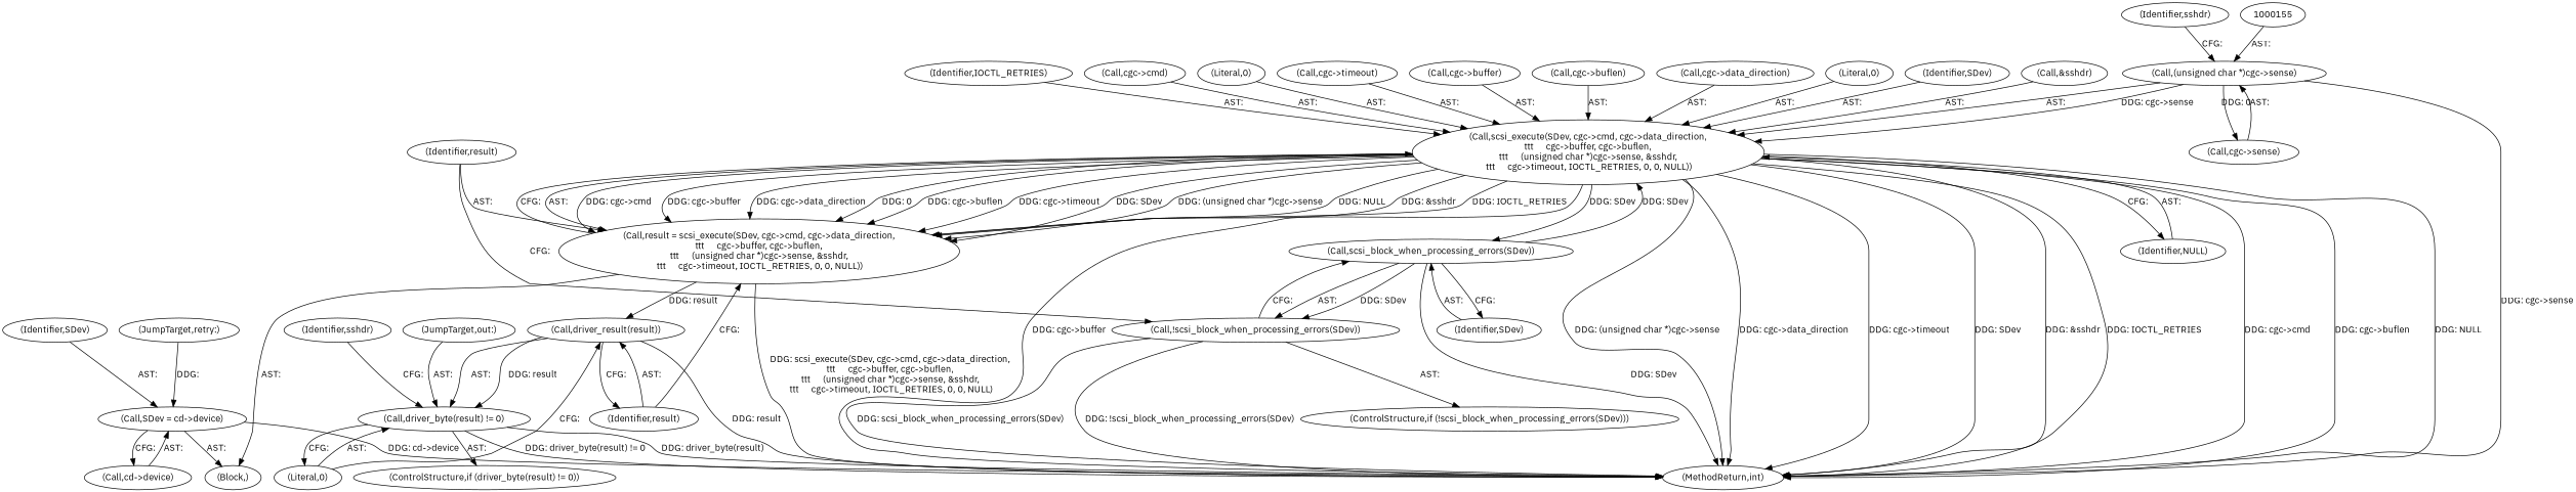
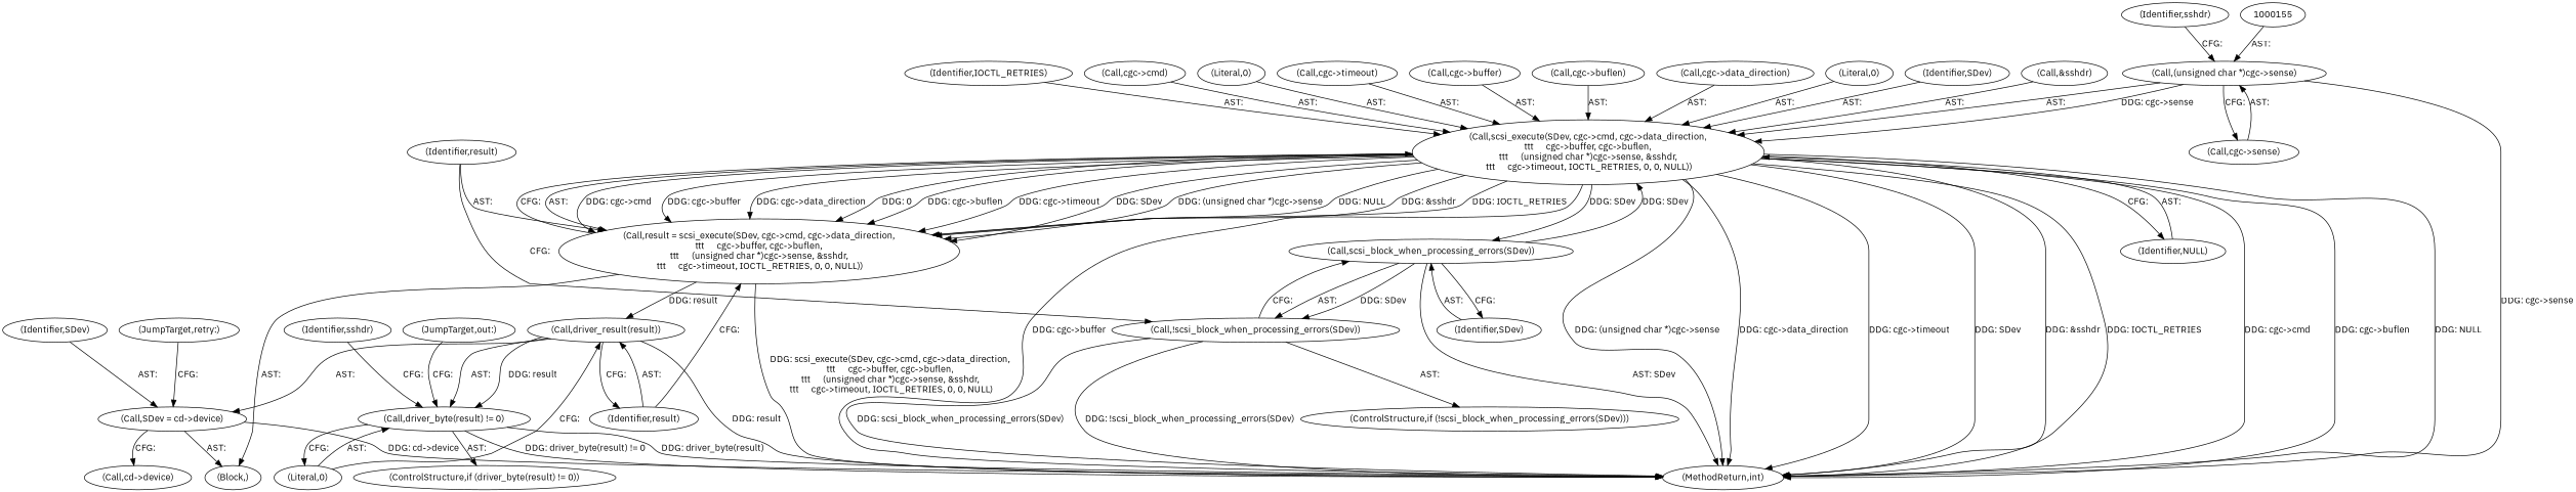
  digraph {
    fontname="IBM Plex Sans"
    node [fontname="IBM Plex Sans"]
    edge [fontname="IBM Plex Sans"]
    n1 [label="(Call,scsi_execute(SDev, cgc->cmd, cgc->data_direction,\n\t\t\t      cgc->buffer, cgc->buflen,\n\t\t\t      (unsigned char *)cgc->sense, &sshdr,\n \t\t\t      cgc->timeout, IOCTL_RETRIES, 0, 0, NULL))"]
    n2 [label="(Call,scsi_block_when_processing_errors(SDev))"]
    n3 [label="(Call,result = scsi_execute(SDev, cgc->cmd, cgc->data_direction,\n\t\t\t      cgc->buffer, cgc->buflen,\n\t\t\t      (unsigned char *)cgc->sense, &sshdr,\n \t\t\t      cgc->timeout, IOCTL_RETRIES, 0, 0, NULL))"]
    n4 [label="(MethodReturn,int)"]
    n5 [label="(Identifier,NULL)"]
    n6 [label="(Call,!scsi_block_when_processing_errors(SDev))"]
    n7 [label="(Identifier,SDev)"]
    n8 [label="(Block,)"]
    n9 [label="(Call,driver_result(result))"]
    n10 [label="(ControlStructure,if (!scsi_block_when_processing_errors(SDev)))"]
    n11 [label="(Call,SDev = cd->device)"]
    n12 [label="(Call,cd->device)"]
    n13 [label="(Call,(unsigned char *)cgc->sense)"]
    n14 [label="(Call,cgc->sense)"]
    n15 [label="(Call,driver_byte(result) != 0)"]
    n16 [label="(Identifier,result)"]
    n17 [label="(ControlStructure,if (driver_byte(result) != 0))"]
    n18 [label="(Literal,0)"]
    n19 [label="(JumpTarget,out:)"]
    n20 [label="(Call,cgc->buffer)"]
    n21 [label="(JumpTarget,retry:)"]
    n22 [label="(Call,cgc->buflen)"]
    n23 [label="(Identifier,sshdr)"]
    n24 [label="(Call,cgc->data_direction)"]
    n25 [label="(Literal,0)"]
    n26 [label="(Identifier,SDev)"]
    n27 [label="(Identifier,sshdr)"]
    n28 [label="(Identifier,result)"]
    n29 [label="(Call,&sshdr)"]
    n30 [label="(Identifier,IOCTL_RETRIES)"]
    n31 [label="(Call,cgc->cmd)"]
    n32 [label="(Identifier,SDev)"]
    n33 [label="(Literal,0)"]
    n34 [label="(Call,cgc->timeout)"]
    1000155
    n1 -> n2 [label="DDG: SDev"]
    n1 -> n3 [label="AST: "]
    n1 -> n3 [label="DDG: cgc->cmd"]
    n1 -> n3 [label="DDG: cgc->buffer"]
    n1 -> n3 [label="DDG: cgc->data_direction"]
    n1 -> n3 [label="DDG: 0"]
    n1 -> n3 [label="DDG: cgc->buflen"]
    n1 -> n3 [label="DDG: cgc->timeout"]
    n1 -> n3 [label="DDG: SDev"]
    n1 -> n3 [label="DDG: (unsigned char *)cgc->sense"]
    n1 -> n3 [label="DDG: NULL"]
    n1 -> n3 [label="DDG: &sshdr"]
    n1 -> n3 [label="DDG: IOCTL_RETRIES"]
    n1 -> n4 [label="DDG: SDev"]
    n1 -> n4 [label="DDG: &sshdr"]
    n1 -> n4 [label="DDG: IOCTL_RETRIES"]
    n1 -> n4 [label="DDG: cgc->cmd"]
    n1 -> n4 [label="DDG: cgc->buflen"]
    n1 -> n4 [label="DDG: NULL"]
    n1 -> n4 [label="DDG: cgc->buffer"]
    n1 -> n4 [label="DDG: (unsigned char *)cgc->sense"]
    n1 -> n4 [label="DDG: cgc->data_direction"]
    n1 -> n4 [label="DDG: cgc->timeout"]
    n1 -> n5 [label="CFG: "]
    n2 -> n1 [label="DDG: SDev"]
-   n2 -> n4 [label="DDG: SDev"]
+   n2 -> n4 [label="AST: SDev"]
    n2 -> n6 [label="AST: "]
    n2 -> n6 [label="DDG: SDev"]
    n2 -> n7 [label="CFG: "]
    n3 -> n1 [label="CFG: "]
    n3 -> n4 [label="DDG: scsi_execute(SDev, cgc->cmd, cgc->data_direction,\n\t\t\t      cgc->buffer, cgc->buflen,\n\t\t\t      (unsigned char *)cgc->sense, &sshdr,\n \t\t\t      cgc->timeout, IOCTL_RETRIES, 0, 0, NULL)"]
    n3 -> n8 [label="AST: "]
    n3 -> n9 [label="DDG: result"]
    n5 -> n1 [label="AST: "]
    n6 -> n2 [label="CFG: "]
    n6 -> n4 [label="DDG: scsi_block_when_processing_errors(SDev)"]
    n6 -> n4 [label="DDG: !scsi_block_when_processing_errors(SDev)"]
    n6 -> n10 [label="AST: "]
    n7 -> n2 [label="AST: "]
    n9 -> n4 [label="DDG: result"]
    n9 -> n15 [label="AST: "]
    n9 -> n15 [label="DDG: result"]
    n9 -> n16 [label="CFG: "]
    n11 -> n4 [label="DDG: cd->device"]
    n11 -> n8 [label="AST: "]
    n11 -> n12 [label="CFG: "]
-   n12 -> n11 [label="AST: "]
+   n9 -> n11 [label="AST: "]
    n13 -> n1 [label="AST: "]
    n13 -> n1 [label="DDG: cgc->sense"]
    n13 -> n4 [label="DDG: cgc->sense"]
-   n13 -> n14 [label="DDG: 0"]
+   n13 -> n14 [label="CFG: "]
    n14 -> n13 [label="AST: "]
    n15 -> n4 [label="DDG: driver_byte(result) != 0"]
    n15 -> n4 [label="DDG: driver_byte(result)"]
    n15 -> n17 [label="AST: "]
    n15 -> n18 [label="CFG: "]
    n16 -> n3 [label="CFG: "]
    n16 -> n9 [label="AST: "]
    n18 -> n9 [label="CFG: "]
    n18 -> n15 [label="AST: "]
-   n19 -> n15 [label="AST: "]
+   n19 -> n15 [label="CFG: "]
    n20 -> n1 [label="AST: "]
-   n21 -> n11 [label="DDG: "]
+   n21 -> n11 [label="CFG: "]
    n22 -> n1 [label="AST: "]
    n23 -> n13 [label="CFG: "]
    n24 -> n1 [label="AST: "]
    n25 -> n1 [label="AST: "]
    n26 -> n1 [label="AST: "]
    n27 -> n15 [label="CFG: "]
    n28 -> n3 [label="AST: "]
    n28 -> n6 [label="CFG: "]
    n29 -> n1 [label="AST: "]
    n30 -> n1 [label="AST: "]
    n31 -> n1 [label="AST: "]
    n32 -> n11 [label="AST: "]
    n33 -> n1 [label="AST: "]
    n34 -> n1 [label="AST: "]
    1000155 -> n13 [label="AST: "]
  }
